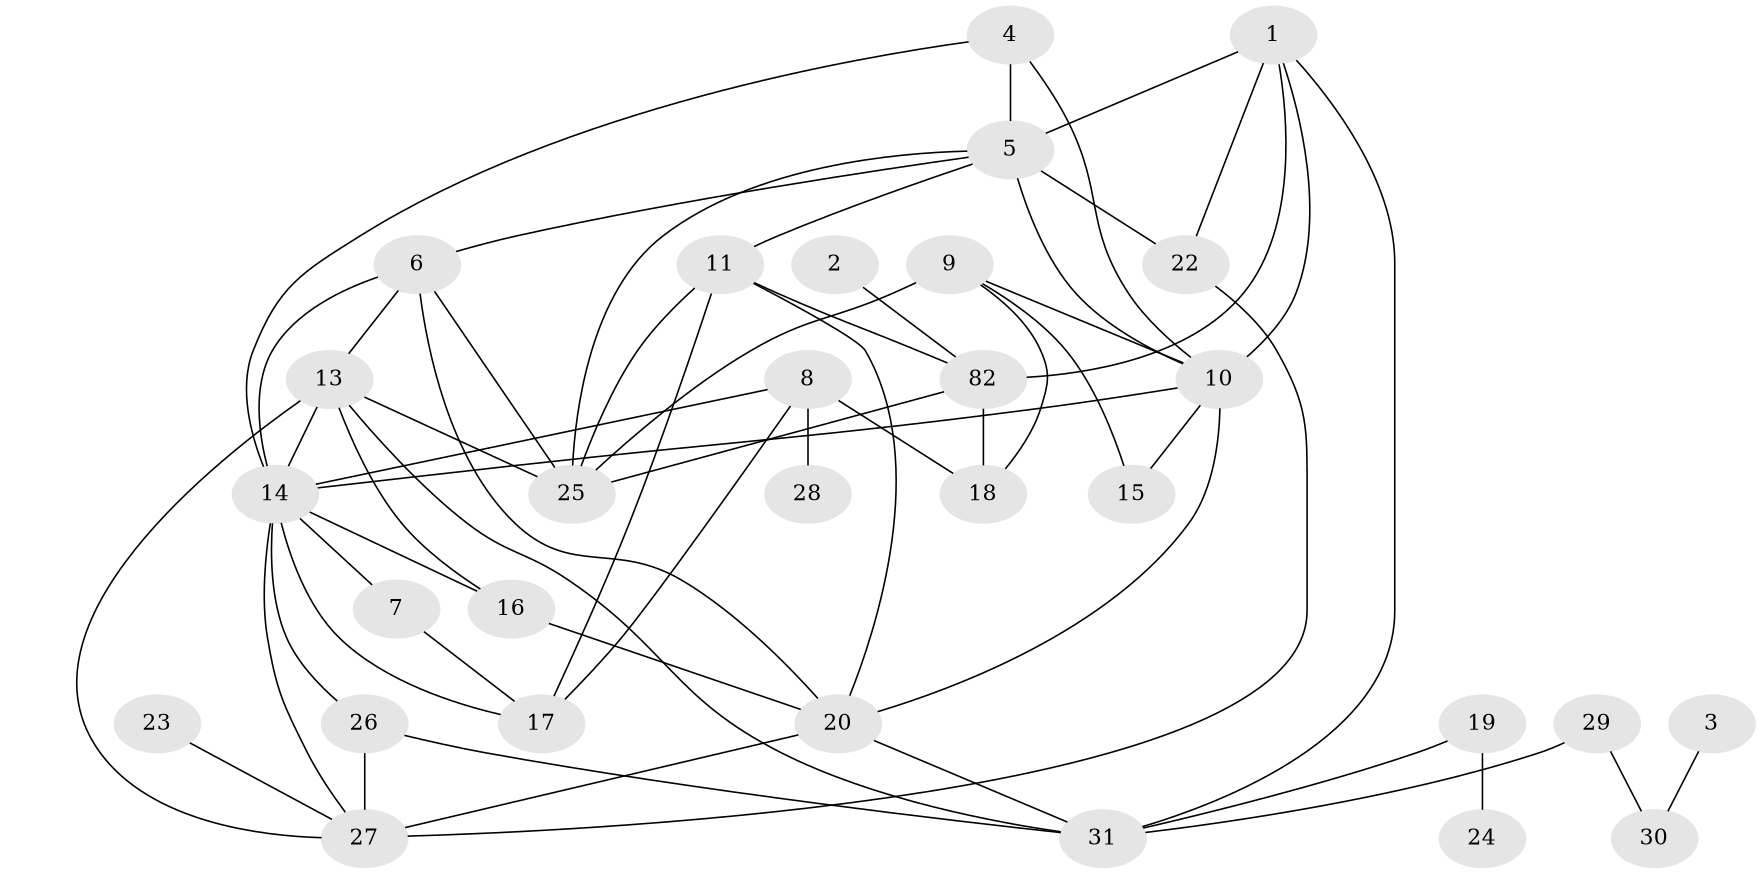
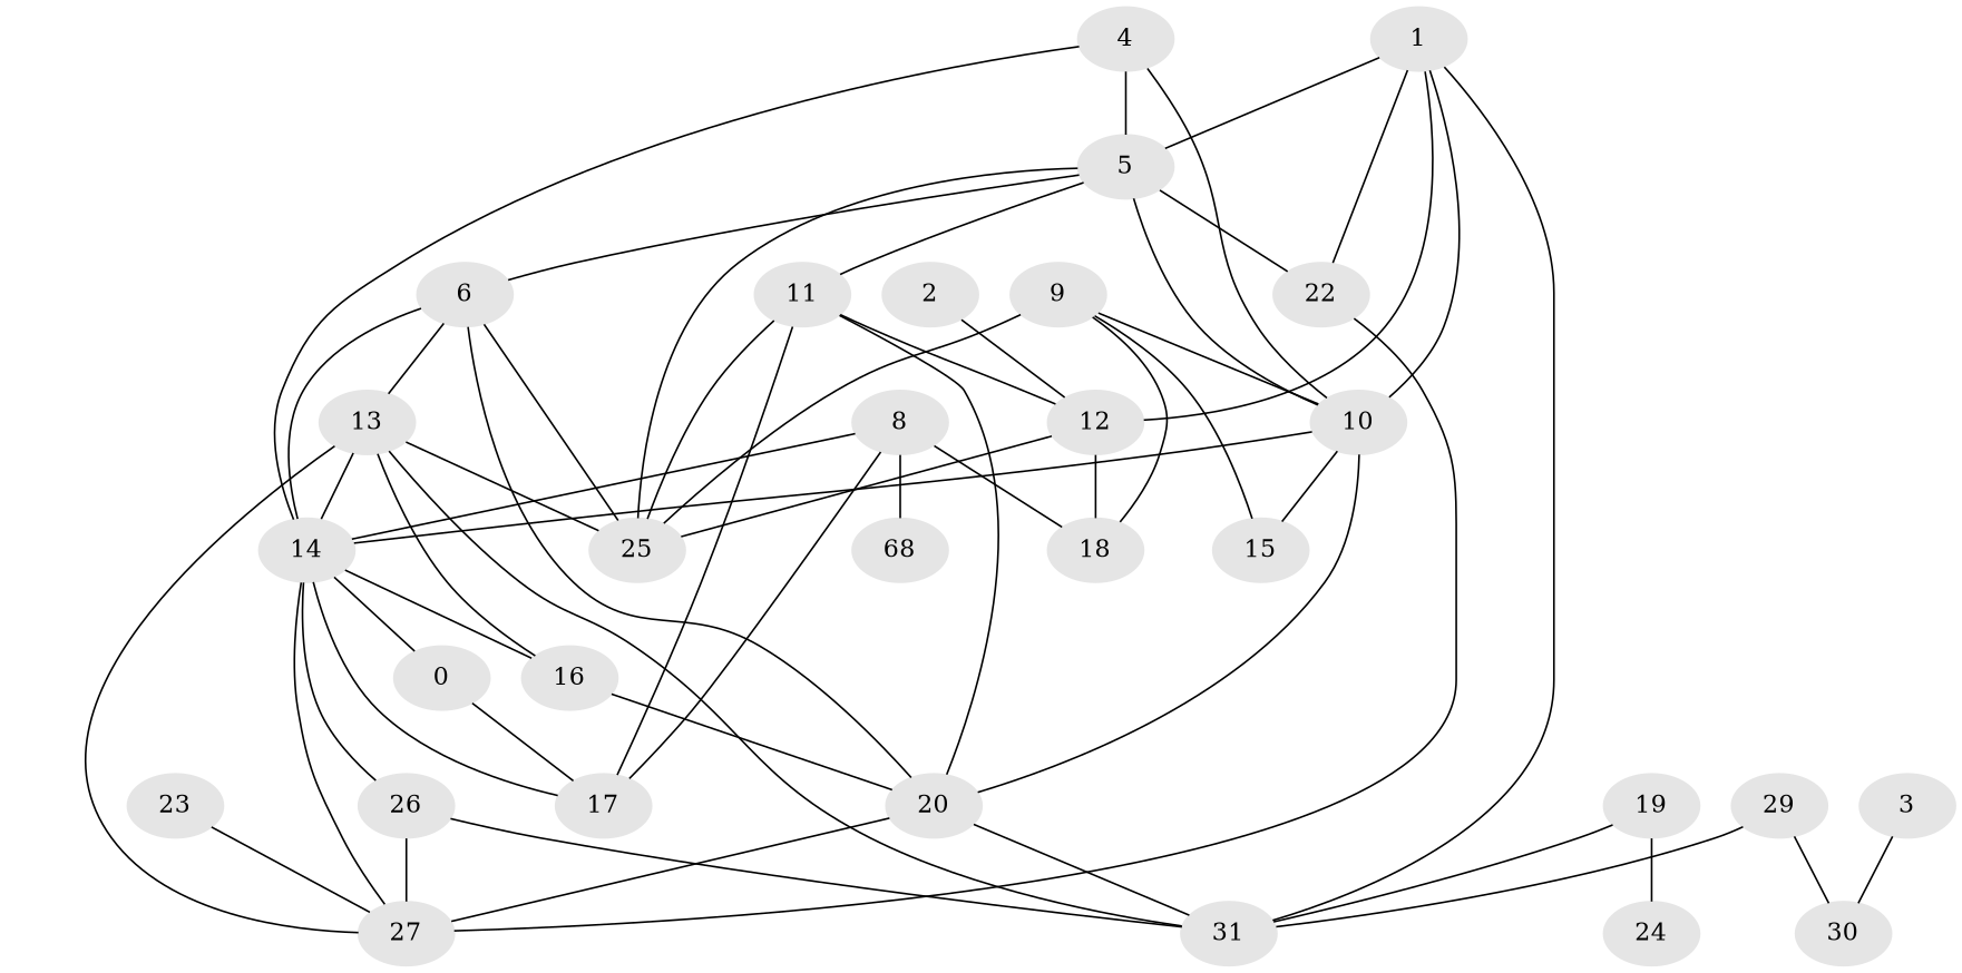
  graph {
    node [color=gray90 style=filled]
    edge [weight=1.0]
    1
    5
    10
-   12 [label=82]
+   12
    22
    31
    6
    11
    25
    14
    20
    15
    18
    27
    2
    3
    30
    4
    16
-   7
+   7 [label=0]
    17
    26
    13
    8
-   28
+   28 [label=68]
    9
    19
    24
    23
    29
    1 -- 5
    1 -- 10
    1 -- 12
    1 -- 22
    1 -- 31
    5 -- 10 [weight=2.0]
    5 -- 22
    5 -- 6
    5 -- 11
    5 -- 25
    10 -- 14
    10 -- 20
    10 -- 15
    12 -- 25 [weight=2.0]
    12 -- 18
    22 -- 27
    6 -- 25
    6 -- 14
    6 -- 20
    6 -- 13
    11 -- 12
    11 -- 25
    11 -- 20 [weight=2.0]
    11 -- 17
    14 -- 27
    14 -- 16
    14 -- 7
    14 -- 17
    14 -- 26
    20 -- 31
    20 -- 27 [weight=2.0]
    2 -- 12
    3 -- 30
    4 -- 5
    4 -- 10
    4 -- 14
    16 -- 20
    7 -- 17
    26 -- 31
    26 -- 27
    13 -- 31
    13 -- 25
    13 -- 14 [weight=2.0]
    13 -- 27
    13 -- 16
    8 -- 14
    8 -- 18
    8 -- 17
    8 -- 28
    9 -- 10
    9 -- 25 [weight=2.0]
    9 -- 15
    9 -- 18
    19 -- 31
    19 -- 24
    23 -- 27
    29 -- 31
    29 -- 30
  }
